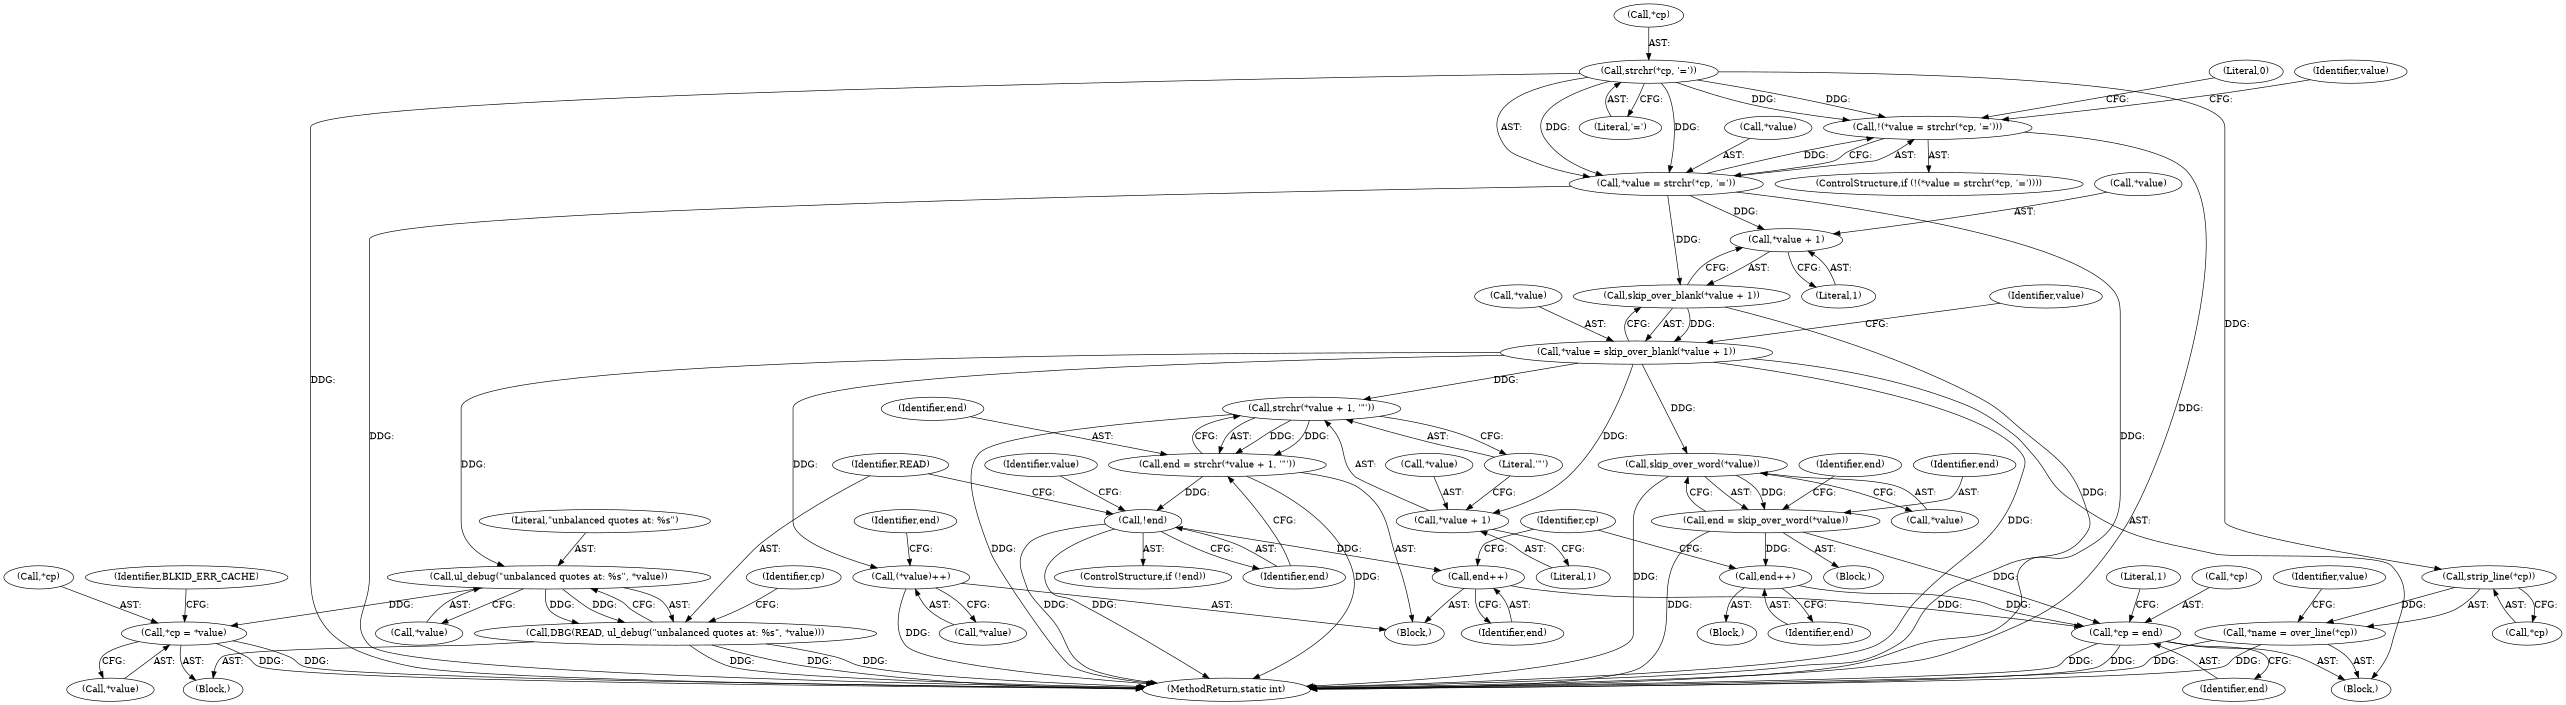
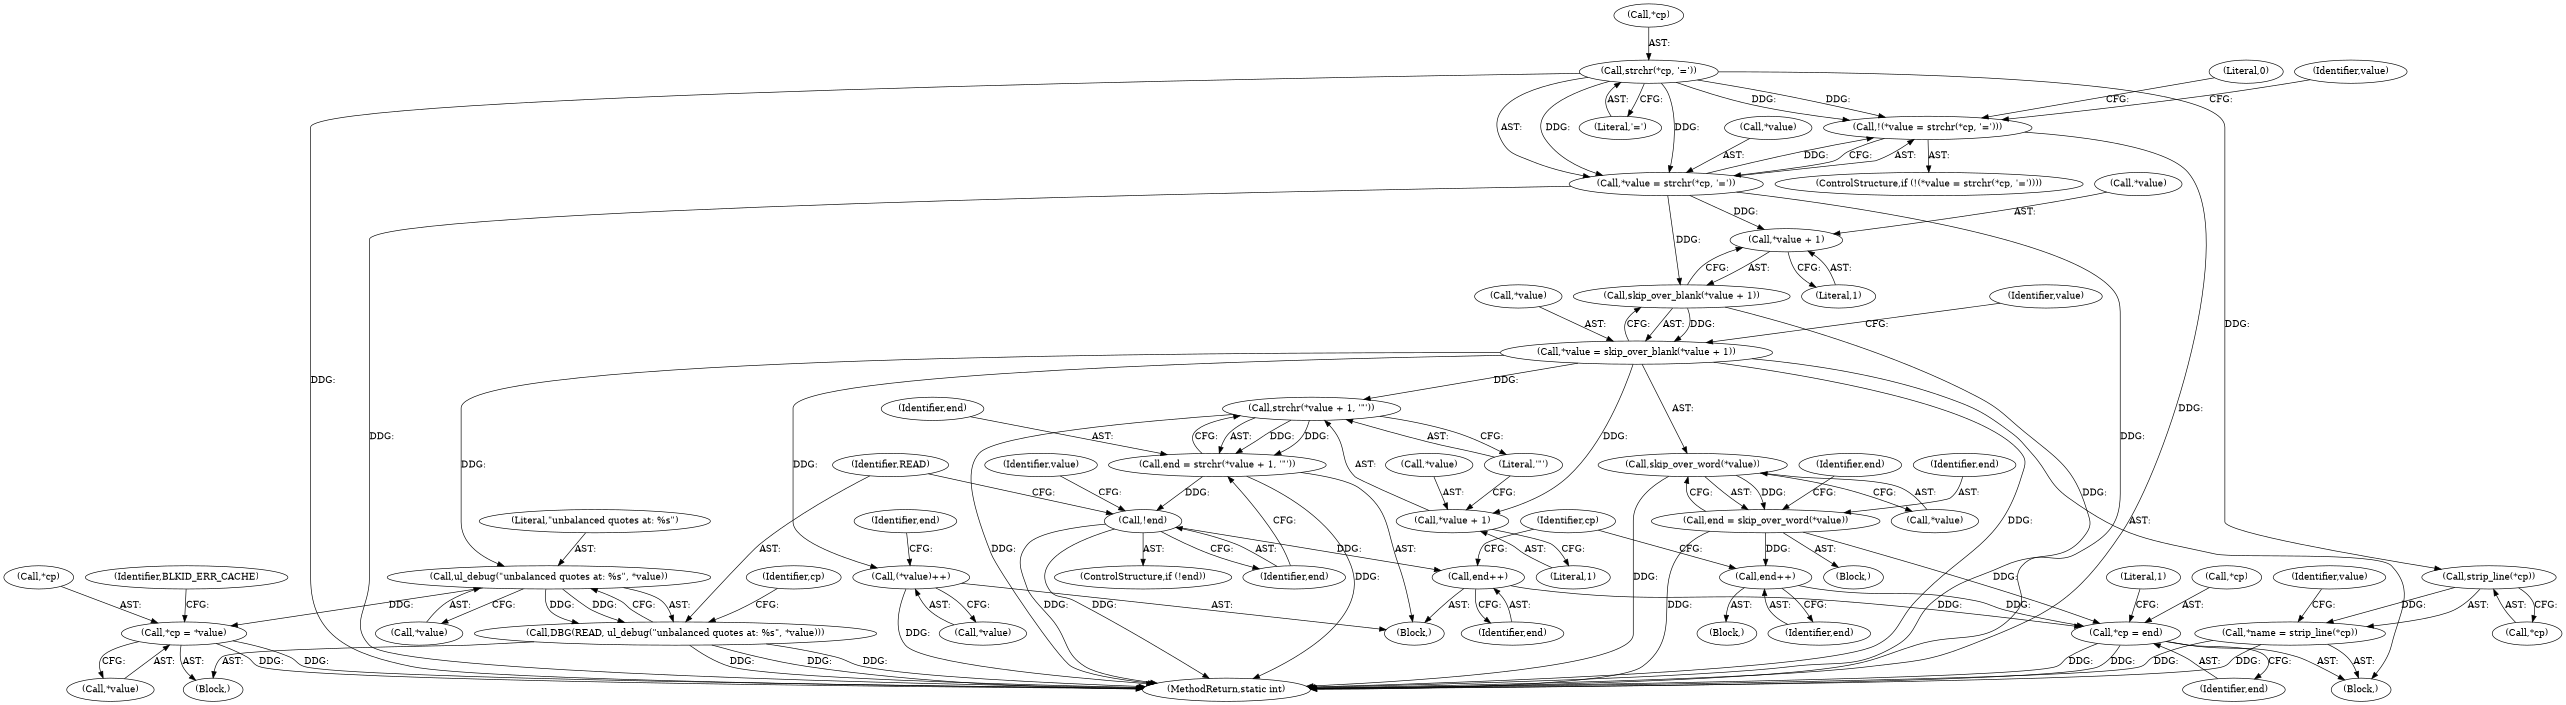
  digraph {
    n1 [label="(Call,strchr(*cp, '='))"]
    n2 [label="(Call,!(*value = strchr(*cp, '=')))"]
    n3 [label="(Call,*value = strchr(*cp, '='))"]
    n4 [label="(Call,strip_line(*cp))"]
    n5 [label="(MethodReturn,static int)"]
    n6 [label="(Literal,'=')"]
    n7 [label="(ControlStructure,if (!(*value = strchr(*cp, '='))))"]
    n8 [label="(Call,skip_over_blank(*value + 1))"]
    n9 [label="(Call,*value + 1)"]
-   n10 [label="(Call,*name = over_line(*cp))"]
+   n10 [label="(Call,*name = strip_line(*cp))"]
    n11 [label="(Call,*cp)"]
    n12 [label="(Call,*value = skip_over_blank(*value + 1))"]
    n13 [label="(Literal,1)"]
    n14 [label="(Call,strchr(*value + 1, '\"'))"]
    n15 [label="(Call,*value + 1)"]
    n16 [label="(Call,ul_debug(\"unbalanced quotes at: %s\", *value))"]
    n17 [label="(Call,(*value)++)"]
    n18 [label="(Call,skip_over_word(*value))"]
    n19 [label="(Block,)"]
    n20 [label="(Call,end = strchr(*value + 1, '\"'))"]
    n21 [label="(Literal,'\"')"]
    n22 [label="(Literal,1)"]
    n23 [label="(Call,DBG(READ, ul_debug(\"unbalanced quotes at: %s\", *value)))"]
    n24 [label="(Call,*cp = *value)"]
    n25 [label="(Call,*value)"]
    n26 [label="(Block,)"]
    n27 [label="(Call,*value)"]
    n28 [label="(Call,end = skip_over_word(*value))"]
    n29 [label="(Call,*value)"]
    n30 [label="(Call,!end)"]
    n31 [label="(Call,end++)"]
    n32 [label="(ControlStructure,if (!end))"]
    n33 [label="(Identifier,end)"]
    n34 [label="(Call,*cp = end)"]
    n35 [label="(Identifier,end)"]
    n36 [label="(Identifier,end)"]
    n37 [label="(Block,)"]
    n38 [label="(Call,*value)"]
    n39 [label="(Call,end++)"]
    n40 [label="(Block,)"]
    n41 [label="(Identifier,end)"]
    n42 [label="(Block,)"]
    n43 [label="(Identifier,value)"]
    n44 [label="(Literal,\"unbalanced quotes at: %s\")"]
    n45 [label="(Identifier,end)"]
    n46 [label="(Call,*value)"]
    n47 [label="(Identifier,BLKID_ERR_CACHE)"]
    n48 [label="(Literal,1)"]
    n49 [label="(Call,*cp)"]
    n50 [label="(Call,*cp)"]
    n51 [label="(Call,*value)"]
    n52 [label="(Identifier,end)"]
    n53 [label="(Identifier,end)"]
    n54 [label="(Call,*cp)"]
    n55 [label="(Identifier,end)"]
    n56 [label="(Identifier,READ)"]
    n57 [label="(Identifier,value)"]
    n58 [label="(Call,*value)"]
    n59 [label="(Literal,0)"]
    n60 [label="(Identifier,cp)"]
    n61 [label="(Identifier,value)"]
    n62 [label="(Identifier,cp)"]
    n63 [label="(Identifier,value)"]
    n64 [label="(Call,*value)"]
    n1 -> n2 [label="DDG: "]
    n1 -> n2 [label="DDG: "]
    n1 -> n3 [label="AST: "]
    n1 -> n3 [label="DDG: "]
    n1 -> n3 [label="DDG: "]
    n1 -> n4 [label="DDG: "]
    n1 -> n5 [label="DDG: "]
    n1 -> n6 [label="CFG: "]
    n2 -> n3 [label="CFG: "]
    n2 -> n5 [label="DDG: "]
    n2 -> n7 [label="AST: "]
    n3 -> n2 [label="AST: "]
    n3 -> n2 [label="DDG: "]
    n3 -> n5 [label="DDG: "]
    n3 -> n5 [label="DDG: "]
    n3 -> n8 [label="DDG: "]
    n3 -> n9 [label="DDG: "]
    n4 -> n10 [label="AST: "]
    n4 -> n10 [label="DDG: "]
    n4 -> n11 [label="CFG: "]
    n6 -> n1 [label="AST: "]
    n8 -> n5 [label="DDG: "]
    n8 -> n9 [label="CFG: "]
    n8 -> n12 [label="AST: "]
    n8 -> n12 [label="DDG: "]
    n9 -> n8 [label="AST: "]
    n9 -> n13 [label="CFG: "]
    n10 -> n5 [label="DDG: "]
    n10 -> n5 [label="DDG: "]
    n10 -> n19 [label="AST: "]
    n11 -> n4 [label="AST: "]
    n12 -> n5 [label="DDG: "]
    n12 -> n8 [label="CFG: "]
    n12 -> n14 [label="DDG: "]
    n12 -> n15 [label="DDG: "]
    n12 -> n16 [label="DDG: "]
    n12 -> n17 [label="DDG: "]
-   n12 -> n18 [label="DDG: "]
+   n12 -> n18 [label="AST: "]
    n12 -> n19 [label="AST: "]
    n13 -> n9 [label="AST: "]
    n14 -> n5 [label="DDG: "]
    n14 -> n20 [label="AST: "]
    n14 -> n20 [label="DDG: "]
    n14 -> n20 [label="DDG: "]
    n14 -> n21 [label="CFG: "]
    n15 -> n14 [label="AST: "]
    n15 -> n22 [label="CFG: "]
    n16 -> n23 [label="AST: "]
    n16 -> n23 [label="DDG: "]
    n16 -> n23 [label="DDG: "]
    n16 -> n24 [label="DDG: "]
    n16 -> n25 [label="CFG: "]
    n17 -> n5 [label="DDG: "]
    n17 -> n26 [label="AST: "]
    n17 -> n27 [label="CFG: "]
    n18 -> n5 [label="DDG: "]
    n18 -> n28 [label="AST: "]
    n18 -> n28 [label="DDG: "]
    n18 -> n29 [label="CFG: "]
    n20 -> n5 [label="DDG: "]
    n20 -> n14 [label="CFG: "]
    n20 -> n26 [label="AST: "]
    n20 -> n30 [label="DDG: "]
    n21 -> n14 [label="AST: "]
    n21 -> n15 [label="CFG: "]
    n22 -> n15 [label="AST: "]
    n23 -> n5 [label="DDG: "]
    n23 -> n5 [label="DDG: "]
    n23 -> n5 [label="DDG: "]
    n23 -> n16 [label="CFG: "]
    n23 -> n37 [label="AST: "]
    n24 -> n5 [label="DDG: "]
    n24 -> n5 [label="DDG: "]
    n24 -> n37 [label="AST: "]
    n24 -> n38 [label="CFG: "]
    n25 -> n16 [label="AST: "]
    n27 -> n17 [label="AST: "]
    n28 -> n5 [label="DDG: "]
    n28 -> n18 [label="CFG: "]
    n28 -> n34 [label="DDG: "]
    n28 -> n39 [label="DDG: "]
    n28 -> n40 [label="AST: "]
    n29 -> n18 [label="AST: "]
    n30 -> n5 [label="DDG: "]
    n30 -> n5 [label="DDG: "]
    n30 -> n31 [label="DDG: "]
    n30 -> n32 [label="AST: "]
    n30 -> n33 [label="CFG: "]
    n31 -> n26 [label="AST: "]
    n31 -> n34 [label="DDG: "]
    n31 -> n35 [label="CFG: "]
    n33 -> n20 [label="CFG: "]
    n33 -> n30 [label="AST: "]
    n34 -> n5 [label="DDG: "]
    n34 -> n5 [label="DDG: "]
    n34 -> n19 [label="AST: "]
    n34 -> n36 [label="CFG: "]
    n35 -> n31 [label="AST: "]
    n36 -> n34 [label="AST: "]
    n38 -> n24 [label="AST: "]
    n39 -> n34 [label="DDG: "]
    n39 -> n41 [label="CFG: "]
    n39 -> n42 [label="AST: "]
    n41 -> n39 [label="AST: "]
    n43 -> n10 [label="CFG: "]
    n44 -> n16 [label="AST: "]
    n45 -> n28 [label="CFG: "]
    n46 -> n9 [label="AST: "]
    n47 -> n24 [label="CFG: "]
    n48 -> n34 [label="CFG: "]
    n49 -> n24 [label="AST: "]
    n50 -> n1 [label="AST: "]
    n51 -> n12 [label="AST: "]
    n52 -> n28 [label="AST: "]
    n53 -> n17 [label="CFG: "]
    n54 -> n34 [label="AST: "]
    n55 -> n20 [label="AST: "]
    n56 -> n23 [label="AST: "]
    n56 -> n30 [label="CFG: "]
    n57 -> n12 [label="CFG: "]
    n58 -> n15 [label="AST: "]
    n59 -> n2 [label="CFG: "]
    n60 -> n23 [label="CFG: "]
    n61 -> n30 [label="CFG: "]
    n62 -> n31 [label="CFG: "]
    n62 -> n39 [label="CFG: "]
    n63 -> n2 [label="CFG: "]
    n64 -> n3 [label="AST: "]
  }
